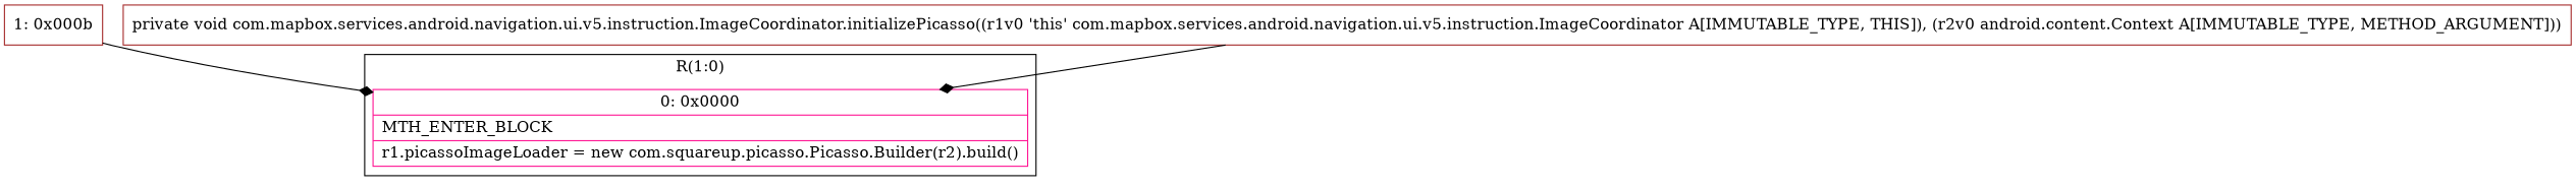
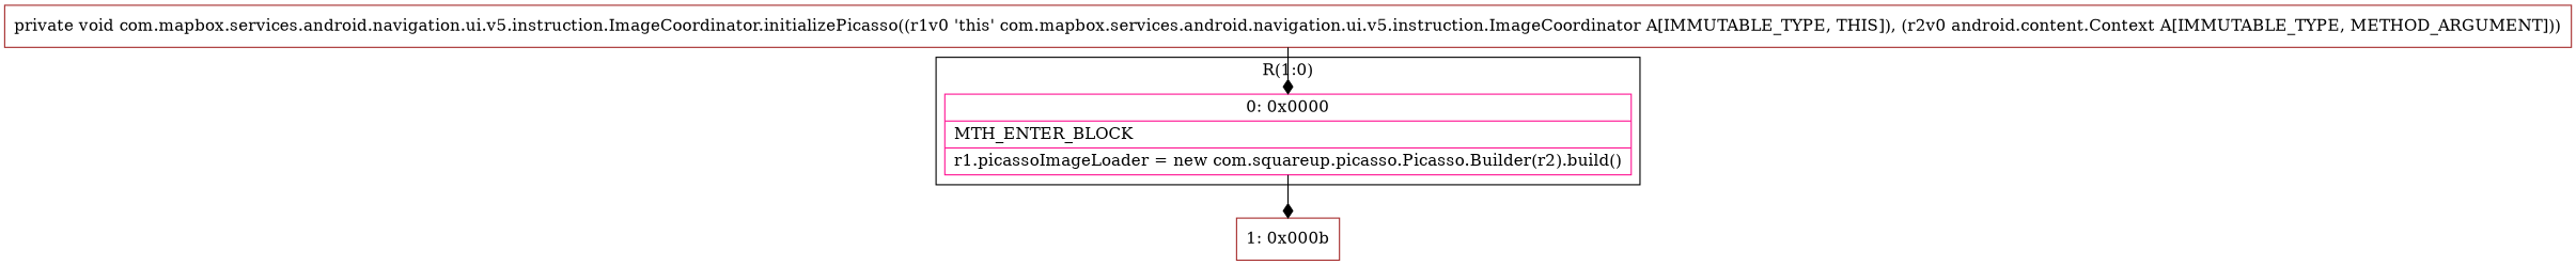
  digraph {
    node [color=brown shape=record]
    edge [arrowhead=diamond]
    n1 [color=deeppink label="{0\:\ 0x0000|MTH_ENTER_BLOCK\l|r1.picassoImageLoader = new com.squareup.picasso.Picasso.Builder(r2).build()\l}"]
    n2 [label="{1\:\ 0x000b}"]
    n3 [label="{private void com.mapbox.services.android.navigation.ui.v5.instruction.ImageCoordinator.initializePicasso((r1v0 'this' com.mapbox.services.android.navigation.ui.v5.instruction.ImageCoordinator A[IMMUTABLE_TYPE, THIS]), (r2v0 android.content.Context A[IMMUTABLE_TYPE, METHOD_ARGUMENT])) }"]
    subgraph cluster_1 {
      label="R(1:0)"
      n1
    }
-   n2 -> n1
+   n1 -> n2
    n3 -> n1
  }
